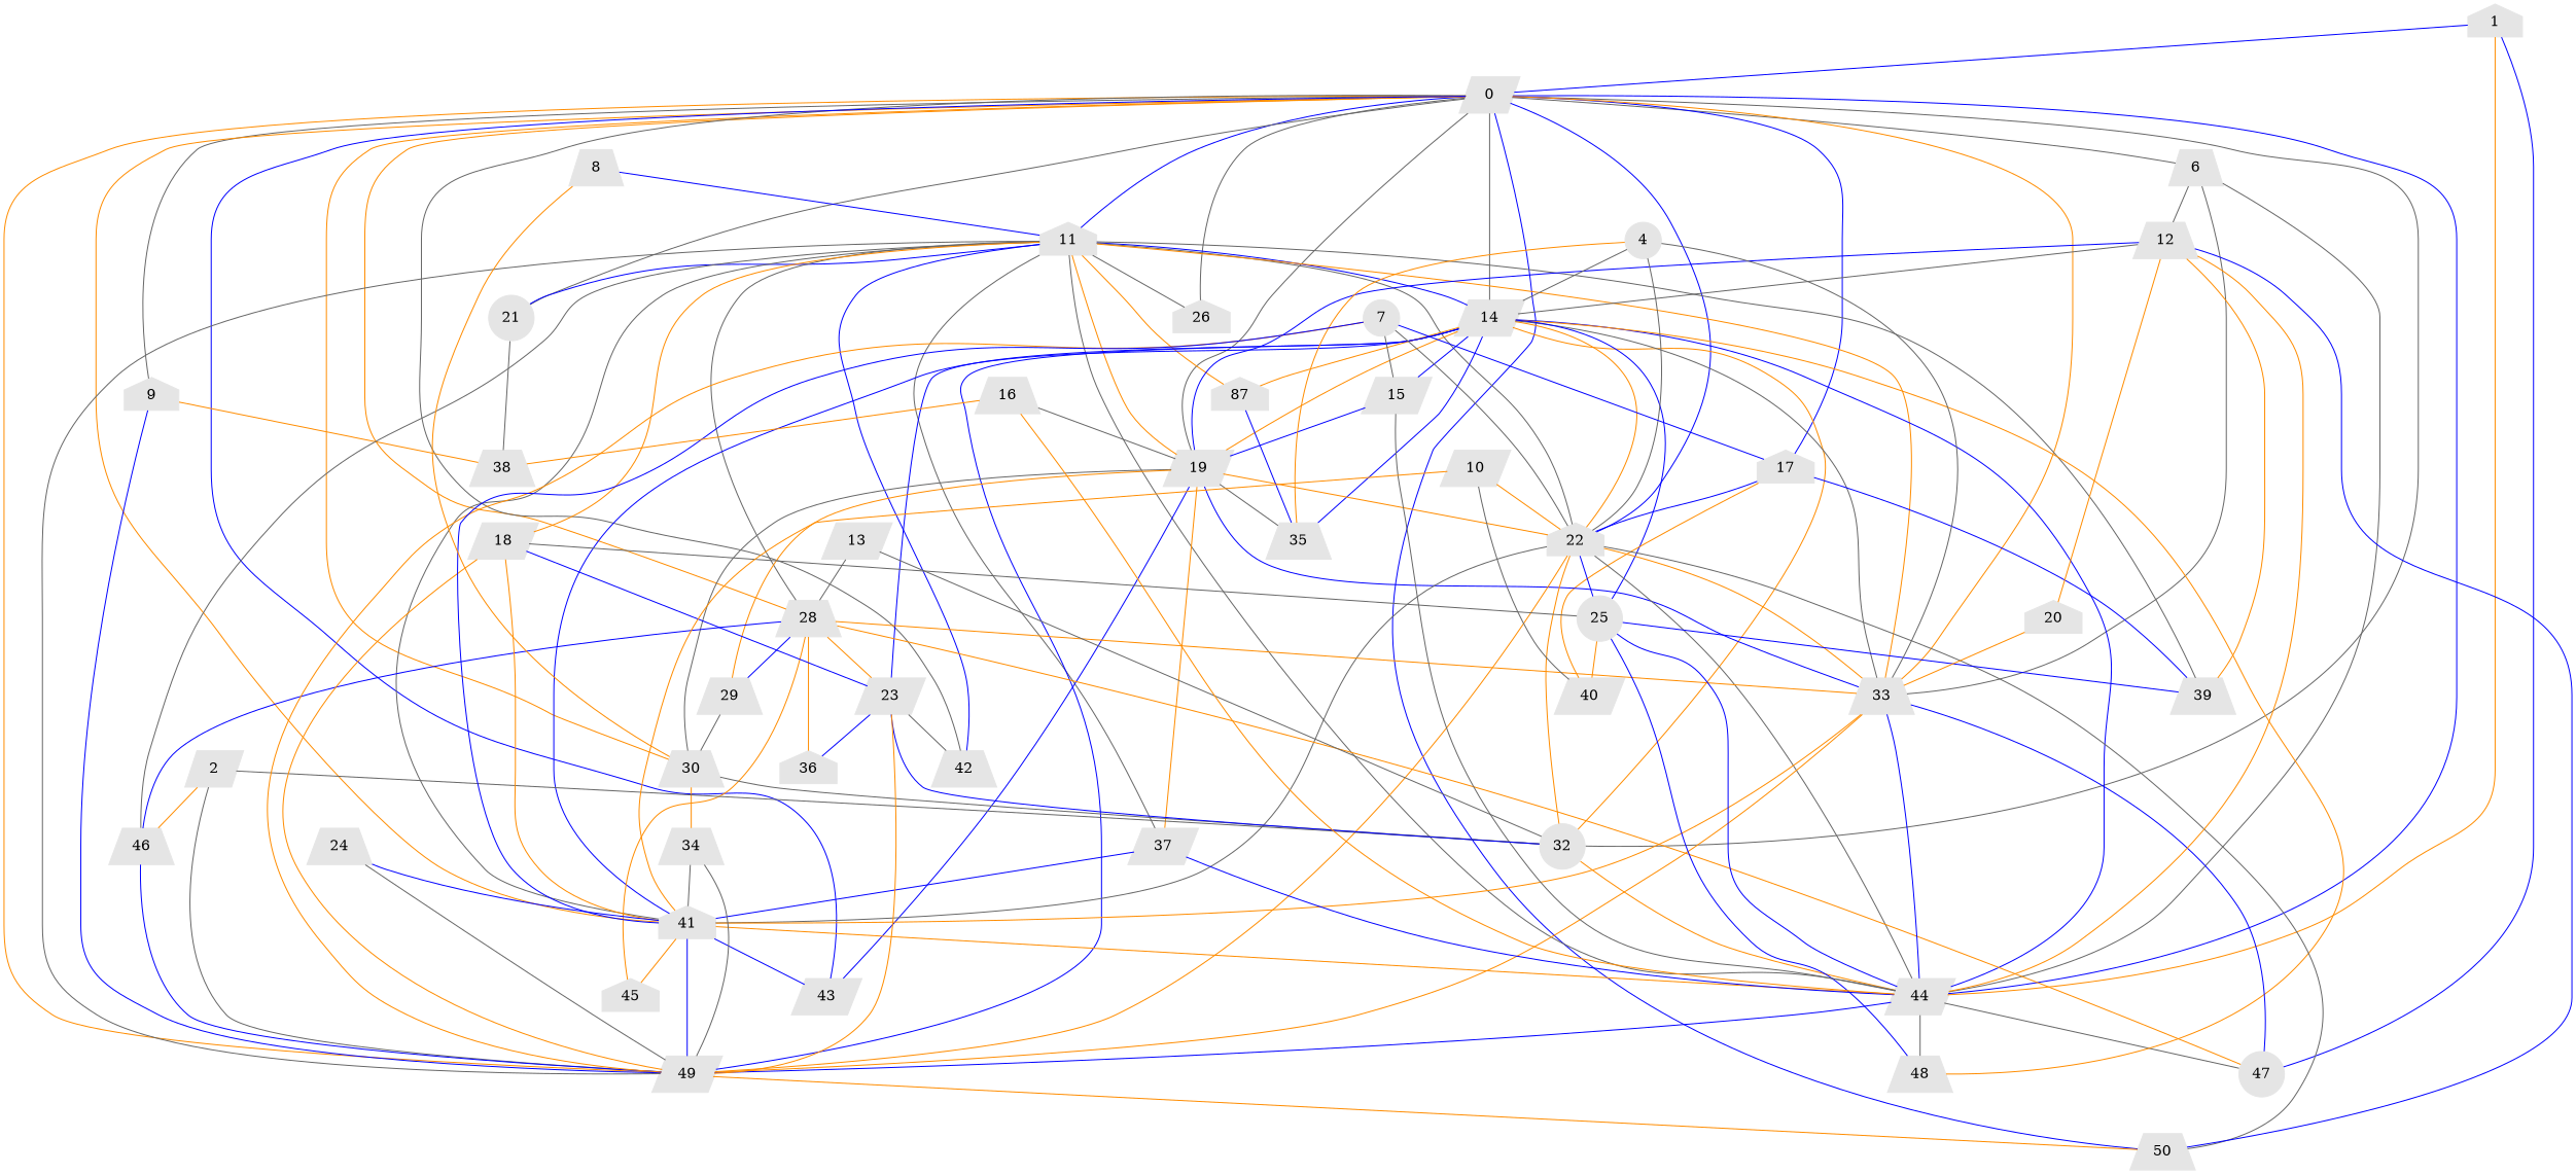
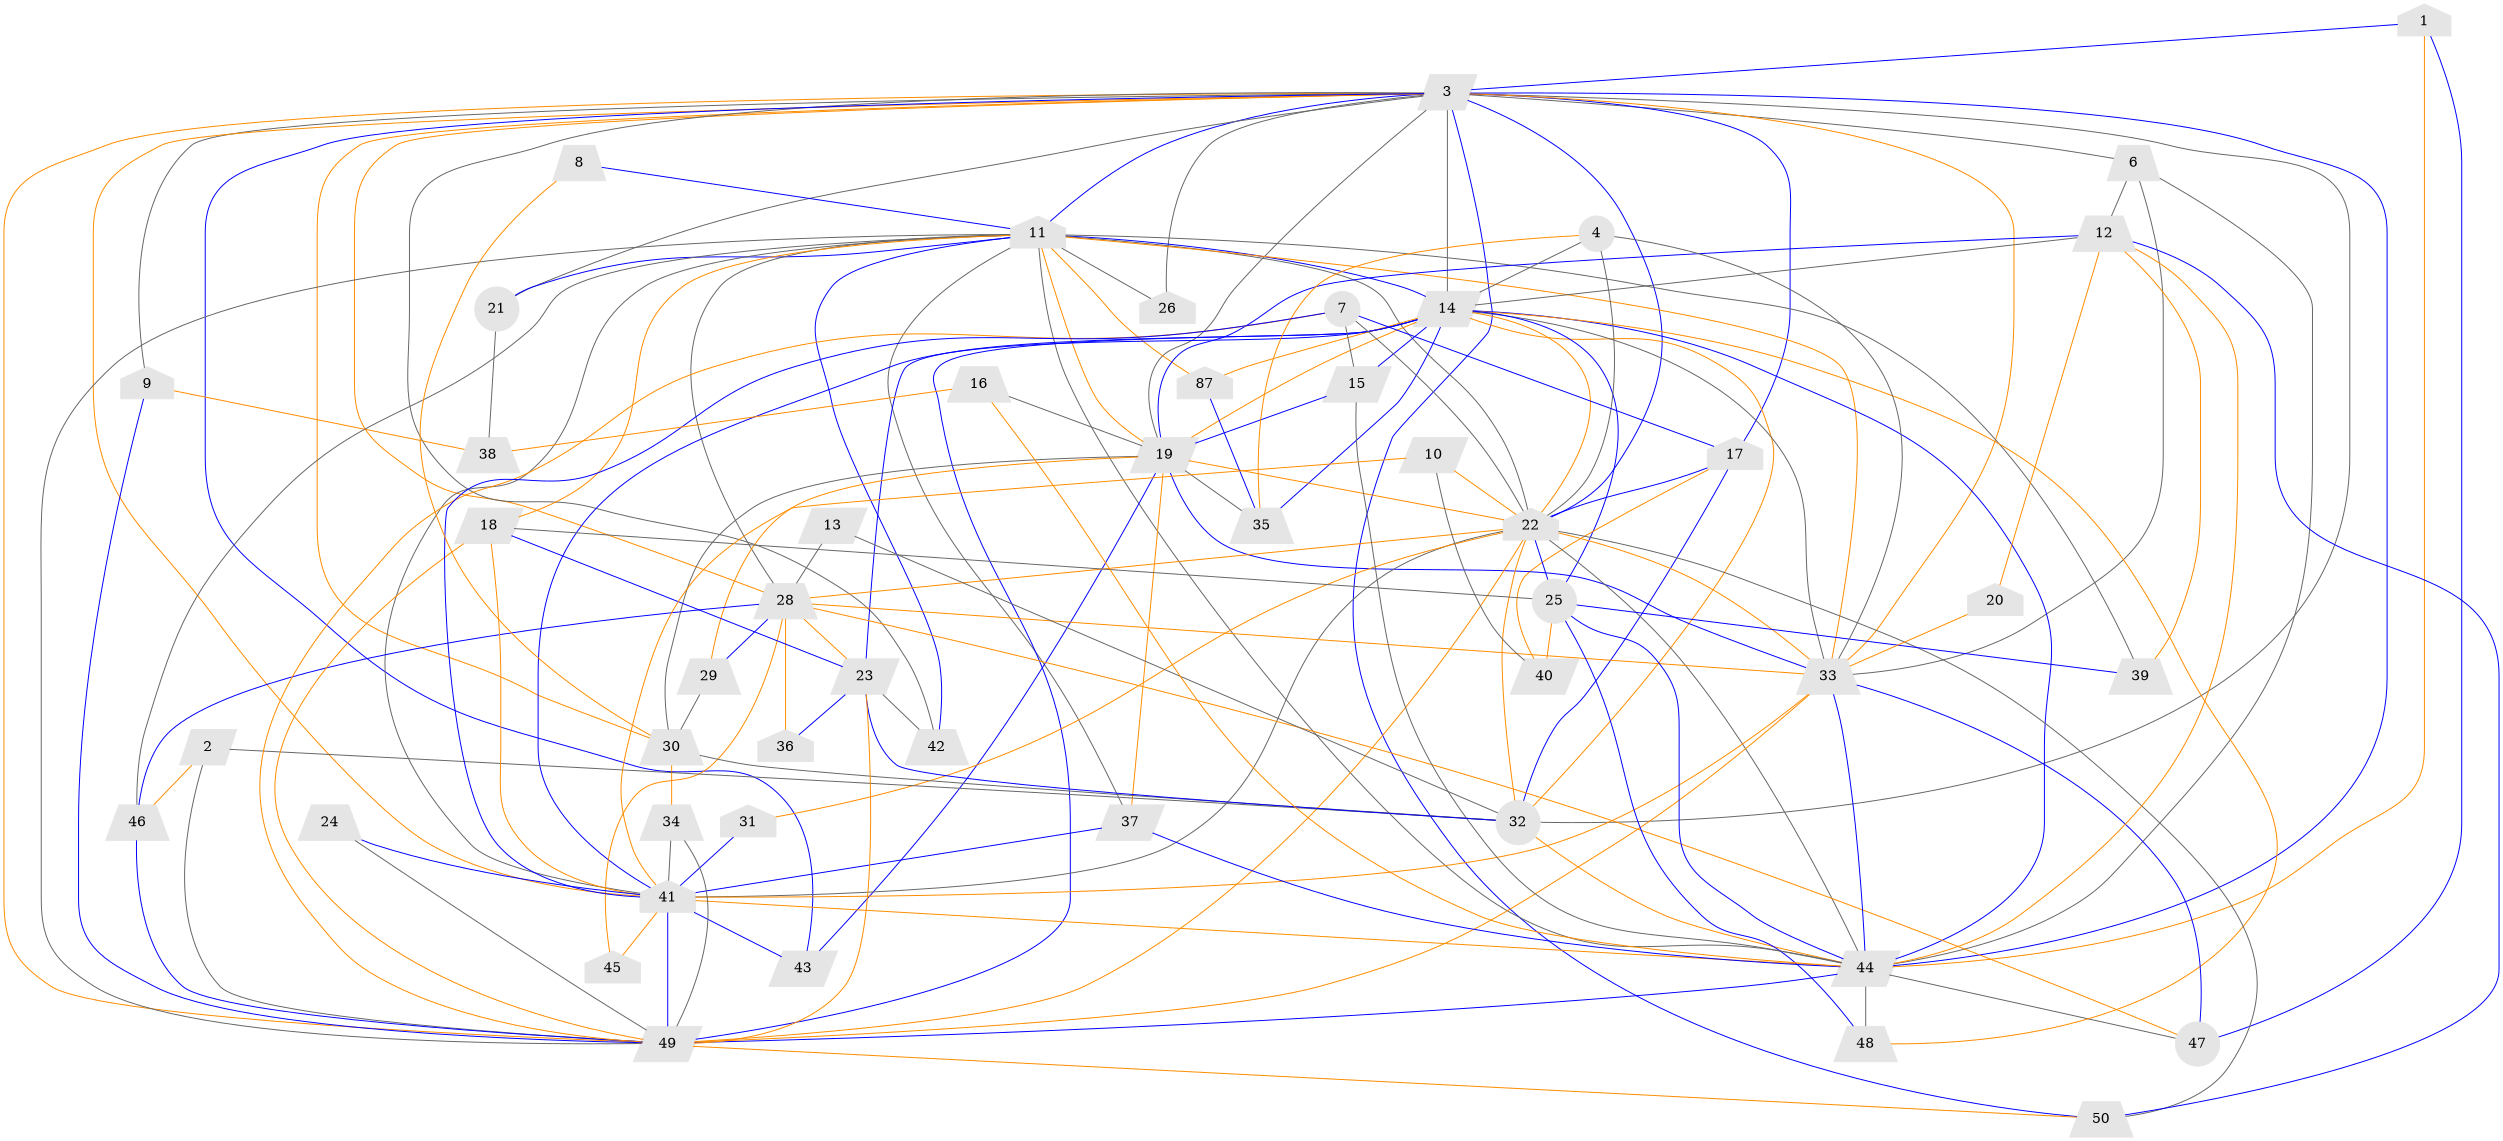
  graph {
    node [color=gray90 shape=trapezium style=filled]
    edge [color=darkorange weight=1.0]
    1 [shape=house]
-   3 [shape=parallelogram label=0]
+   3 [shape=parallelogram]
    44 [shape=parallelogram]
    47 [shape=circle]
    32 [shape=circle]
    49 [shape=parallelogram]
    6
    9 [shape=house]
    11 [shape=house]
    14 [shape=parallelogram]
    17 [shape=house]
    19 [shape=parallelogram]
    21 [shape=circle]
    22 [shape=house]
    26 [shape=house]
    28
    30
    33
    41 [shape=house]
    42
    43 [shape=parallelogram]
    50
    48
    2 [shape=parallelogram]
    46
    12
    38
    18 [shape=parallelogram]
    n29 [label=87 shape=house]
    37 [shape=parallelogram]
    39
    35
    25 [shape=circle]
    15 [shape=parallelogram]
    23 [shape=parallelogram]
    40 [shape=parallelogram]
    29
+   31 [shape=house]
    36 [shape=house]
    45 [shape=house]
    34
    4 [shape=circle]
    20 [shape=house]
    7 [shape=circle]
    8
    10 [shape=parallelogram]
    13 [shape=parallelogram]
    16
    24
    1 -- 3 [color=blue]
    1 -- 44
    1 -- 47 [color=blue]
    3 -- 44 [color=blue weight=4.0]
    3 -- 32 [color=gray40 weight=2.0]
    3 -- 49 [weight=2.0]
    3 -- 6 [color=gray40]
    3 -- 9 [color=gray40]
    3 -- 11 [color=blue weight=3.0]
    3 -- 14 [color=gray40 weight=5.0]
    3 -- 17 [color=blue weight=2.0]
    3 -- 19 [color=gray40]
    3 -- 21 [color=gray40]
    3 -- 22 [color=blue weight=2.0]
    3 -- 26 [color=gray40 weight=2.0]
    3 -- 28 [weight=2.0]
    3 -- 30 [weight=2.0]
    3 -- 33 [weight=3.0]
    3 -- 41 [weight=2.0]
    3 -- 42 [color=gray40 weight=2.0]
    3 -- 43 [color=blue]
    3 -- 50 [color=blue]
    44 -- 47 [color=gray40]
    44 -- 49 [color=blue]
    44 -- 48 [color=gray40]
    32 -- 44
    49 -- 50
    6 -- 44 [color=gray40]
    6 -- 33 [color=gray40]
    6 -- 12 [color=gray40]
    9 -- 49 [color=blue]
    9 -- 38
    11 -- 44 [color=gray40 weight=3.0]
    11 -- 49 [color=gray40 weight=2.0]
    11 -- 14 [color=blue weight=2.0]
    11 -- 19
    11 -- 21 [color=blue]
    11 -- 22 [color=gray40]
    11 -- 26 [color=gray40]
    11 -- 28 [color=gray40]
    11 -- 33
    11 -- 41 [color=gray40]
    11 -- 42 [color=blue weight=2.0]
    11 -- 46 [color=gray40]
    11 -- 18
    11 -- n29
    11 -- 37 [color=gray40]
    11 -- 39 [color=gray40]
    14 -- 44 [color=blue weight=3.0]
    14 -- 32
    14 -- 49 [color=blue weight=2.0]
    14 -- 19
    14 -- 22 [weight=3.0]
    14 -- 33 [color=gray40 weight=3.0]
    14 -- 41 [color=blue weight=2.0]
    14 -- 48
    14 -- n29 [weight=2.0]
    14 -- 35 [color=blue]
    14 -- 25 [color=blue]
    14 -- 15 [color=blue]
    14 -- 23 [color=blue]
-   17 -- 39 [color=blue]
+   17 -- 32 [color=blue]
    17 -- 22 [color=blue]
    17 -- 40
    19 -- 22
    19 -- 30 [color=gray40]
    19 -- 33 [color=blue weight=2.0]
    19 -- 43 [color=blue]
    19 -- 37
    19 -- 35 [color=gray40 weight=2.0]
    19 -- 29
    21 -- 38 [color=gray40]
    22 -- 44 [color=gray40]
    22 -- 32
    22 -- 49
+   22 -- 28
    22 -- 33
    22 -- 41 [color=gray40 weight=2.0]
    22 -- 50 [color=gray40]
    22 -- 25 [color=blue weight=2.0]
+   22 -- 31
    28 -- 47
    28 -- 33
    28 -- 46 [color=blue]
    28 -- 23
    28 -- 29 [color=blue]
    28 -- 36
    28 -- 45
    30 -- 32 [color=gray40]
    30 -- 34
    33 -- 44 [color=blue]
    33 -- 47 [color=blue]
    33 -- 49 [weight=3.0]
    33 -- 41 [weight=2.0]
    41 -- 44
    41 -- 49 [color=blue]
    41 -- 43 [color=blue]
    41 -- 45
    2 -- 32 [color=gray40]
    2 -- 49 [color=gray40]
    2 -- 46
    46 -- 49 [color=blue]
    12 -- 44
    12 -- 14 [color=gray40]
    12 -- 19 [color=blue]
    12 -- 50 [color=blue]
    12 -- 39
    12 -- 20
    18 -- 49
    18 -- 41
    18 -- 25 [color=gray40]
    18 -- 23 [color=blue]
    n29 -- 35 [color=blue]
    37 -- 44 [color=blue]
    37 -- 41 [color=blue weight=2.0]
    25 -- 44 [color=blue]
    25 -- 48 [color=blue]
    25 -- 39 [color=blue]
    25 -- 40
    15 -- 44 [color=gray40]
    15 -- 19 [color=blue]
    23 -- 32 [color=blue]
    23 -- 49
    23 -- 42 [color=gray40]
    23 -- 36 [color=blue]
    29 -- 30 [color=gray40]
+   31 -- 41 [color=blue weight=2.0]
    34 -- 49 [color=gray40]
    34 -- 41 [color=gray40]
    4 -- 14 [color=gray40]
    4 -- 22 [color=gray40]
    4 -- 33 [color=gray40]
    4 -- 35
    20 -- 33
    7 -- 49
    7 -- 17 [color=blue]
    7 -- 22 [color=gray40]
    7 -- 41 [color=blue]
    7 -- 15 [color=gray40]
    8 -- 11 [color=blue]
    8 -- 30
    10 -- 22
    10 -- 41
    10 -- 40 [color=gray40]
    13 -- 32 [color=gray40]
    13 -- 28 [color=gray40]
    16 -- 44
    16 -- 19 [color=gray40]
    16 -- 38
    24 -- 49 [color=gray40]
    24 -- 41 [color=blue]
  }
